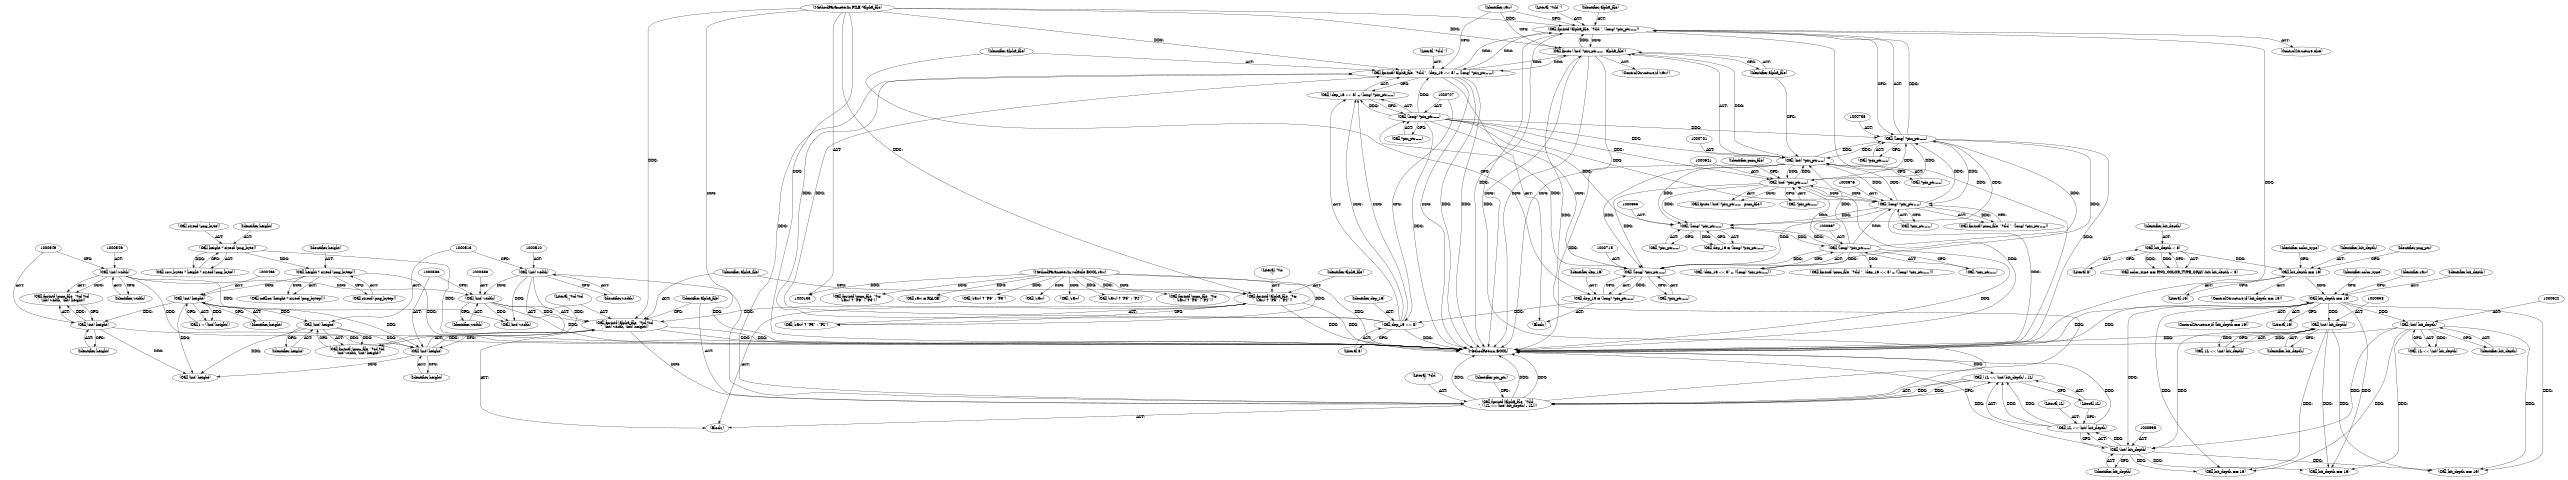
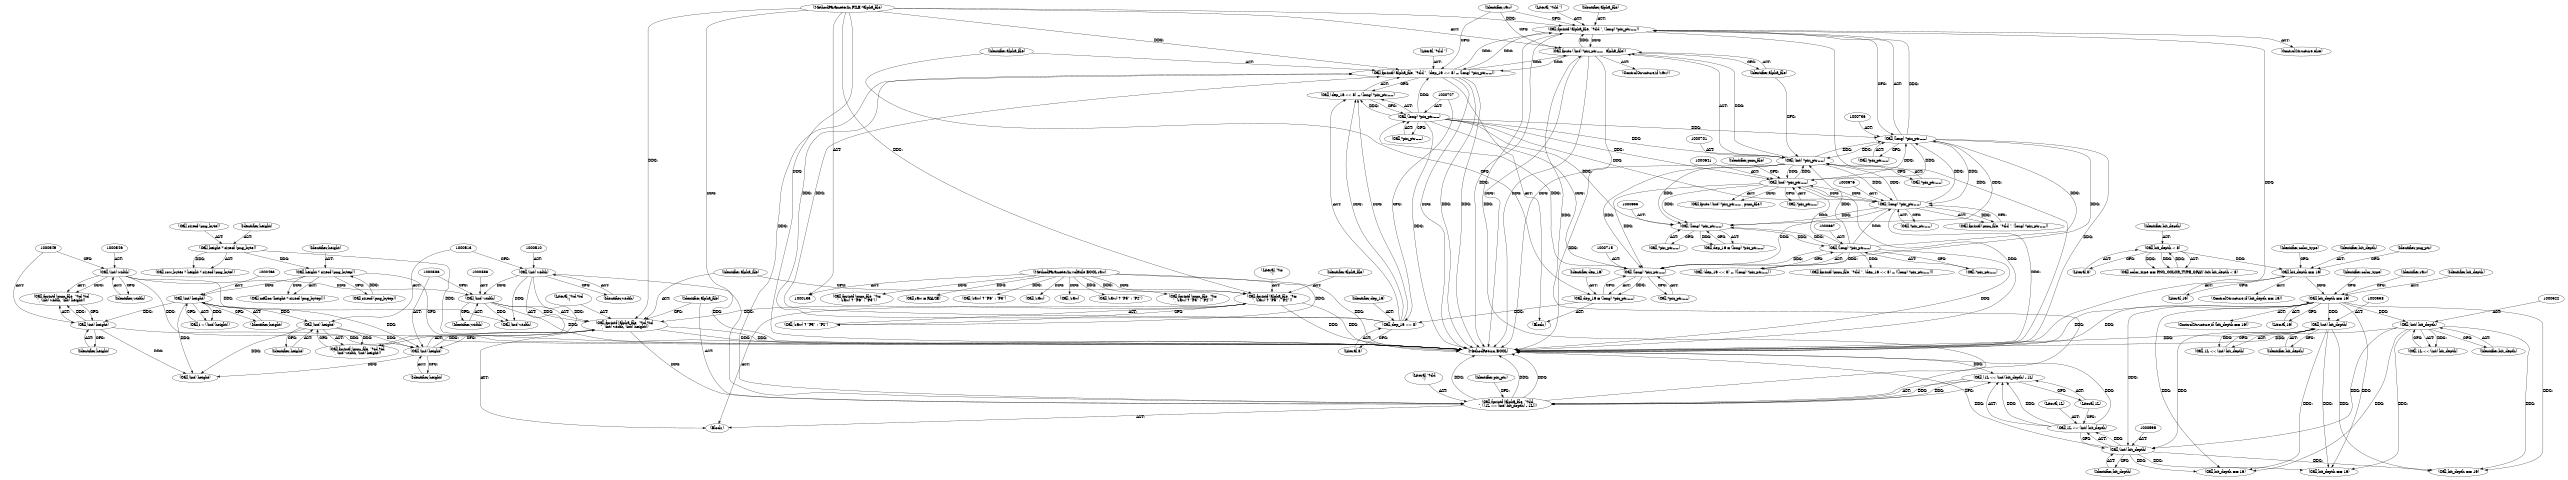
  digraph {
    n1 [label="(Call,fprintf (alpha_file, \"%ld \", (long) *pix_ptr++))"]
    n2 [label="(Call,fputc ((int) *pix_ptr++ , alpha_file))"]
    n3 [label="(Call,(long) *pix_ptr++)"]
    n4 [label="(Call,fprintf (alpha_file, \"%ld \", (dep_16 << 8) + (long) *pix_ptr++))"]
    n5 [label="(ControlStructure,else)"]
    n6 [label="(MethodReturn,BOOL)"]
    n7 [label="(Identifier,alpha_file)"]
    n8 [label="(ControlStructure,if (raw))"]
    n9 [label="(Call,(int) *pix_ptr++)"]
    n10 [label="(Call,(long) *pix_ptr++)"]
    n11 [label="(Call,(long) *pix_ptr++)"]
    n12 [label="(Call,(long) *pix_ptr++)"]
    n13 [label="(Call,(int) *pix_ptr++)"]
    n14 [label="(Call,*pix_ptr++)"]
    n15 [label="(Call,(dep_16 << 8) + (long) *pix_ptr++)"]
    n16 [label="(Block,)"]
    n17 [label="(Call,(1L << (int) bit_depth) - 1L)"]
    n18 [label="(Call,fprintf (alpha_file, \"%ld\n\", ((1L << (int) bit_depth) - 1L)))"]
    n19 [label="(Block,)"]
    n20 [label="(Literal,1L)"]
    n21 [label="(Call,fprintf (alpha_file, \"%d %d\n\", (int) width, (int) height))"]
    n22 [label="(Call,(int) height)"]
    n23 [label="(Identifier,height)"]
    n24 [label="(Call,(int) height)"]
    n25 [label="(Call,fprintf (alpha_file, \"%s\n\", (raw) ? \"P5\" : \"P2\"))"]
    n26 [label="(Call,(raw) ? \"P5\" : \"P2\")"]
    n27 [label="(MethodParameterIn,FILE *alpha_file)"]
    1000135
    n29 [label="(MethodParameterIn,volatile BOOL raw)"]
    n30 [label="(Call,!raw)"]
    n31 [label="(Call,!raw)"]
    n32 [label="(Call,(raw) ? \"P5\" : \"P2\")"]
    n33 [label="(Call,fprintf (pnm_file, \"%s\n\", (raw) ? \"P5\" : \"P2\"))"]
    n34 [label="(Call,fprintf (pnm_file, \"%s\n\", (raw) ? \"P6\" : \"P3\"))"]
    n35 [label="(Call,raw = FALSE)"]
    n36 [label="(Call,(raw) ? \"P6\" : \"P3\")"]
    n37 [label="(Call,(int) width)"]
    n38 [label="(Identifier,width)"]
    n39 [label="(Call,(int) width)"]
    n40 [label="(Call,(int) width)"]
    n41 [label="(Call,fprintf (pnm_file, \"%d %d\n\", (int) width, (int) height))"]
    n42 [label="(Identifier,width)"]
    n43 [label="(Call,(int) height)"]
    n44 [label="(Call,(int) width)"]
    n45 [label="(Identifier,width)"]
    n46 [label="(Call,fprintf (pnm_file, \"%d %d\n\", (int) width, (int) height))"]
    n47 [label="(Call,(int) height)"]
    n48 [label="(Identifier,height)"]
    n49 [label="(Call,(int) height)"]
    n50 [label="(Identifier,height)"]
    n51 [label="(Call,i < ((int) height))"]
    n52 [label="(Identifier,height)"]
    n53 [label="(Call,height * sizeof (png_bytep))"]
    n54 [label="(Call,malloc (height * sizeof (png_bytep)))"]
    n55 [label="(Call,sizeof (png_bytep))"]
    n56 [label="(Call,height * sizeof (png_byte))"]
    n57 [label="(Call,row_bytes * height * sizeof (png_byte))"]
    n58 [label="(Call,sizeof (png_byte))"]
    n59 [label="(Call,1L << (int) bit_depth)"]
    n60 [label="(Call,(int) bit_depth)"]
    n61 [label="(Call,bit_depth == 16)"]
    n62 [label="(Call,bit_depth == 16)"]
    n63 [label="(Call,bit_depth == 16)"]
    n64 [label="(Identifier,bit_depth)"]
    n65 [label="(Call,bit_depth == 16)"]
    n66 [label="(Call,(int) bit_depth)"]
    n67 [label="(Call,(int) bit_depth)"]
    n68 [label="(ControlStructure,if (bit_depth == 16))"]
    n69 [label="(Literal,16)"]
    n70 [label="(Call,1L << (int) bit_depth)"]
    n71 [label="(Identifier,bit_depth)"]
    n72 [label="(Call,1L << (int) bit_depth)"]
    n73 [label="(Identifier,bit_depth)"]
    n74 [label="(Call,bit_depth == 16)"]
    n75 [label="(Literal,16)"]
    n76 [label="(ControlStructure,if (bit_depth == 16))"]
    n77 [label="(Call,bit_depth < 8)"]
    n78 [label="(Literal,8)"]
    n79 [label="(Call,color_type == PNG_COLOR_TYPE_GRAY && bit_depth < 8)"]
    n80 [label="(Call,*pix_ptr++)"]
    n81 [label="(Call,fprintf (pnm_file, \"%ld \", (long) *pix_ptr++))"]
    n82 [label="(Call,*pix_ptr++)"]
    n83 [label="(Call,(long) *pix_ptr++)"]
    n84 [label="(Call,*pix_ptr++)"]
    n85 [label="(Call,dep_16 = (long) *pix_ptr++)"]
    n86 [label="(Call,(long) *pix_ptr++)"]
    n87 [label="(Call,dep_16 = (long) *pix_ptr++)"]
    n88 [label="(Call,*pix_ptr++)"]
    n89 [label="(Call,fputc ((int) *pix_ptr++ , pnm_file))"]
    n90 [label="(Call,*pix_ptr++)"]
    n91 [label="(Call,fprintf (pnm_file, \"%ld \", (dep_16 << 8) + ((long) *pix_ptr++)))"]
    n92 [label="(Call,*pix_ptr++)"]
    n93 [label="(Call,(dep_16 << 8) + ((long) *pix_ptr++))"]
    n94 [label="(Call,*pix_ptr++)"]
    n95 [label="(Call,dep_16 << 8)"]
    n96 [label="(Literal,8)"]
    n97 [label="(Identifier,bit_depth)"]
    n98 [label="(Literal,\"%ld\n\")"]
    n99 [label="(Identifier,alpha_file)"]
    n100 [label="(Identifier,dep_16)"]
    n101 [label="(Literal,\"%ld \")"]
    n102 [label="(Identifier,raw)"]
    n103 [label="(Identifier,png_ptr)"]
    n104 [label="(Identifier,pnm_file)"]
    n105 [label="(Literal,\"%d %d\n\")"]
    n106 [label="(Identifier,alpha_file)"]
    n107 [label="(Literal,1L)"]
    n108 [label="(Identifier,alpha_file)"]
    n109 [label="(Identifier,height)"]
    n110 [label="(Identifier,height)"]
    n111 [label="(Identifier,alpha_file)"]
    n112 [label="(Identifier,bit_depth)"]
    n113 [label="(Identifier,pix_ptr)"]
    n114 [label="(Identifier,dep_16)"]
    n115 [label="(Identifier,color_type)"]
    n116 [label="(Literal,\"%ld \")"]
    n117 [label="(Identifier,color_type)"]
    n118 [label="(Literal,\"%s\n\")"]
    n119 [label="(Identifier,alpha_file)"]
    n120 [label="(Identifier,raw)"]
    n121 [label="(Identifier,bit_depth)"]
    1000583
    1000586
    1000510
    1000513
    1000546
    1000549
    1000463
    1000595
    1000558
    1000522
    1000701
    1000676
    1000667
    1000655
    1000736
    1000727
    1000715
    1000641
    n1 -> n2 [label="DDG: "]
    n1 -> n3 [label="CFG: "]
    n1 -> n4 [label="DDG: "]
    n1 -> n5 [label="AST: "]
    n1 -> n6 [label="DDG: "]
    n1 -> n6 [label="DDG: "]
    n1 -> n6 [label="DDG: "]
    n2 -> n1 [label="DDG: "]
    n2 -> n4 [label="DDG: "]
    n2 -> n6 [label="DDG: "]
    n2 -> n6 [label="DDG: "]
    n2 -> n6 [label="DDG: "]
    n2 -> n7 [label="CFG: "]
    n2 -> n8 [label="AST: "]
    n3 -> n1 [label="AST: "]
    n3 -> n1 [label="DDG: "]
    n3 -> n6 [label="DDG: "]
    n3 -> n9 [label="DDG: "]
    n3 -> n10 [label="DDG: "]
    n3 -> n11 [label="DDG: "]
    n3 -> n12 [label="DDG: "]
    n3 -> n13 [label="DDG: "]
    n3 -> n14 [label="CFG: "]
    n4 -> n1 [label="DDG: "]
    n4 -> n2 [label="DDG: "]
    n4 -> n6 [label="DDG: "]
    n4 -> n6 [label="DDG: "]
    n4 -> n6 [label="DDG: "]
    n4 -> n15 [label="CFG: "]
    n4 -> n16 [label="AST: "]
    n6 -> n17 [label="DDG: "]
    n7 -> n2 [label="AST: "]
    n7 -> n9 [label="CFG: "]
    n9 -> n2 [label="AST: "]
    n9 -> n2 [label="DDG: "]
    n9 -> n3 [label="DDG: "]
    n9 -> n6 [label="DDG: "]
    n9 -> n10 [label="DDG: "]
    n9 -> n11 [label="DDG: "]
    n9 -> n12 [label="DDG: "]
    n9 -> n13 [label="DDG: "]
    n9 -> n80 [label="CFG: "]
    n10 -> n3 [label="DDG: "]
    n10 -> n6 [label="DDG: "]
    n10 -> n9 [label="DDG: "]
    n10 -> n11 [label="DDG: "]
    n10 -> n12 [label="DDG: "]
    n10 -> n13 [label="DDG: "]
    n10 -> n81 [label="AST: "]
    n10 -> n81 [label="DDG: "]
    n10 -> n82 [label="CFG: "]
    n11 -> n83 [label="DDG: "]
    n11 -> n84 [label="CFG: "]
    n11 -> n85 [label="AST: "]
    n11 -> n85 [label="DDG: "]
    n12 -> n86 [label="DDG: "]
    n12 -> n87 [label="AST: "]
    n12 -> n87 [label="DDG: "]
    n12 -> n88 [label="CFG: "]
    n13 -> n3 [label="DDG: "]
    n13 -> n6 [label="DDG: "]
    n13 -> n9 [label="DDG: "]
    n13 -> n10 [label="DDG: "]
    n13 -> n11 [label="DDG: "]
    n13 -> n12 [label="DDG: "]
    n13 -> n89 [label="AST: "]
    n13 -> n89 [label="DDG: "]
    n13 -> n90 [label="CFG: "]
    n14 -> n3 [label="AST: "]
    n15 -> n4 [label="AST: "]
    n15 -> n86 [label="CFG: "]
    n17 -> n18 [label="AST: "]
    n17 -> n18 [label="DDG: "]
    n17 -> n18 [label="DDG: "]
    n17 -> n20 [label="CFG: "]
    n18 -> n1 [label="DDG: "]
    n18 -> n2 [label="DDG: "]
    n18 -> n4 [label="DDG: "]
    n18 -> n6 [label="DDG: "]
    n18 -> n6 [label="DDG: "]
    n18 -> n6 [label="DDG: "]
    n18 -> n17 [label="CFG: "]
    n18 -> n19 [label="AST: "]
    n20 -> n17 [label="AST: "]
    n20 -> n59 [label="CFG: "]
    n21 -> n6 [label="DDG: "]
    n21 -> n6 [label="DDG: "]
    n21 -> n18 [label="DDG: "]
    n21 -> n19 [label="AST: "]
    n21 -> n22 [label="CFG: "]
    n22 -> n21 [label="AST: "]
    n22 -> n21 [label="DDG: "]
    n22 -> n23 [label="CFG: "]
    n22 -> n24 [label="DDG: "]
    n23 -> n22 [label="AST: "]
    n25 -> n6 [label="DDG: "]
    n25 -> n6 [label="DDG: "]
    n25 -> n19 [label="AST: "]
    n25 -> n21 [label="DDG: "]
    n25 -> n26 [label="CFG: "]
    n26 -> n25 [label="AST: "]
    n27 -> n1 [label="DDG: "]
-   n27 -> n2 [label="DDG: "]
+   n27 -> n2 [label="AST: "]
    n27 -> n4 [label="DDG: "]
    n27 -> n6 [label="DDG: "]
    n27 -> n18 [label="DDG: "]
    n27 -> n21 [label="DDG: "]
    n27 -> n25 [label="DDG: "]
    n27 -> 1000135 [label="AST: "]
    n29 -> n6 [label="DDG: "]
    n29 -> n25 [label="DDG: "]
    n29 -> n26 [label="DDG: "]
-   n29 -> 1000135 [label="DDG: "]
+   n29 -> 1000135 [label="AST: "]
    n29 -> n30 [label="DDG: "]
    n29 -> n31 [label="DDG: "]
    n29 -> n32 [label="DDG: "]
    n29 -> n33 [label="DDG: "]
    n29 -> n34 [label="DDG: "]
    n29 -> n35 [label="DDG: "]
    n29 -> n36 [label="DDG: "]
    n37 -> n6 [label="DDG: "]
    n37 -> n21 [label="AST: "]
    n37 -> n21 [label="DDG: "]
    n37 -> n38 [label="CFG: "]
    n37 -> n39 [label="DDG: "]
    n38 -> n37 [label="AST: "]
    n40 -> n6 [label="DDG: "]
    n40 -> n37 [label="DDG: "]
    n40 -> n39 [label="DDG: "]
    n40 -> n41 [label="AST: "]
    n40 -> n41 [label="DDG: "]
    n40 -> n42 [label="CFG: "]
    n41 -> n43 [label="CFG: "]
    n42 -> n40 [label="AST: "]
    n43 -> n22 [label="DDG: "]
    n43 -> n24 [label="DDG: "]
    n43 -> n41 [label="AST: "]
    n43 -> n41 [label="DDG: "]
    n43 -> n52 [label="CFG: "]
    n44 -> n6 [label="DDG: "]
    n44 -> n37 [label="DDG: "]
    n44 -> n39 [label="DDG: "]
    n44 -> n45 [label="CFG: "]
    n44 -> n46 [label="AST: "]
    n44 -> n46 [label="DDG: "]
    n45 -> n44 [label="AST: "]
    n46 -> n47 [label="CFG: "]
    n47 -> n22 [label="DDG: "]
    n47 -> n24 [label="DDG: "]
    n47 -> n46 [label="AST: "]
    n47 -> n46 [label="DDG: "]
    n47 -> n48 [label="CFG: "]
    n48 -> n47 [label="AST: "]
    n49 -> n22 [label="DDG: "]
    n49 -> n24 [label="DDG: "]
    n49 -> n43 [label="DDG: "]
    n49 -> n47 [label="DDG: "]
    n49 -> n50 [label="CFG: "]
    n49 -> n51 [label="AST: "]
    n49 -> n51 [label="DDG: "]
    n50 -> n49 [label="AST: "]
    n51 -> n49 [label="CFG: "]
    n52 -> n43 [label="AST: "]
-   n53 -> n6 [label="DDG: "]
+   n53 -> n6 [label="CFG: "]
    n53 -> n49 [label="DDG: "]
    n53 -> n54 [label="AST: "]
    n53 -> n54 [label="DDG: "]
    n53 -> n55 [label="CFG: "]
-   n55 -> n53 [label="AST: "]
+   n55 -> n53 [label="DDG: "]
    n56 -> n6 [label="DDG: "]
    n56 -> n53 [label="DDG: "]
    n56 -> n57 [label="AST: "]
    n56 -> n57 [label="DDG: "]
-   n57 -> n56 [label="CFG: "]
    n58 -> n56 [label="AST: "]
    n59 -> n6 [label="DDG: "]
    n59 -> n17 [label="AST: "]
    n59 -> n17 [label="DDG: "]
    n59 -> n17 [label="DDG: "]
    n59 -> n60 [label="CFG: "]
    n60 -> n6 [label="DDG: "]
    n60 -> n59 [label="AST: "]
    n60 -> n59 [label="DDG: "]
    n60 -> n61 [label="DDG: "]
    n60 -> n62 [label="DDG: "]
    n60 -> n63 [label="DDG: "]
    n60 -> n64 [label="CFG: "]
    n64 -> n60 [label="AST: "]
    n65 -> n6 [label="DDG: "]
    n65 -> n6 [label="DDG: "]
    n65 -> n60 [label="DDG: "]
    n65 -> n61 [label="DDG: "]
    n65 -> n62 [label="DDG: "]
    n65 -> n63 [label="DDG: "]
    n65 -> n66 [label="DDG: "]
    n65 -> n67 [label="DDG: "]
    n65 -> n68 [label="AST: "]
    n65 -> n69 [label="CFG: "]
    n66 -> n6 [label="DDG: "]
    n66 -> n60 [label="DDG: "]
    n66 -> n61 [label="DDG: "]
    n66 -> n62 [label="DDG: "]
    n66 -> n63 [label="DDG: "]
    n66 -> n70 [label="AST: "]
    n66 -> n70 [label="DDG: "]
    n66 -> n71 [label="CFG: "]
    n67 -> n6 [label="DDG: "]
    n67 -> n60 [label="DDG: "]
    n67 -> n61 [label="DDG: "]
    n67 -> n62 [label="DDG: "]
    n67 -> n63 [label="DDG: "]
    n67 -> n72 [label="AST: "]
    n67 -> n72 [label="DDG: "]
    n67 -> n73 [label="CFG: "]
    n69 -> n65 [label="AST: "]
    n70 -> n66 [label="CFG: "]
    n71 -> n66 [label="AST: "]
    n72 -> n67 [label="CFG: "]
    n73 -> n67 [label="AST: "]
    n74 -> n65 [label="DDG: "]
    n74 -> n75 [label="CFG: "]
    n74 -> n76 [label="AST: "]
    n75 -> n74 [label="AST: "]
    n77 -> n74 [label="DDG: "]
    n77 -> n78 [label="CFG: "]
    n77 -> n79 [label="AST: "]
    n77 -> n79 [label="DDG: "]
    n77 -> n79 [label="DDG: "]
    n78 -> n77 [label="AST: "]
-   n79 -> n77 [label="CFG: "]
+   n79 -> n77 [label="DDG: "]
    n80 -> n9 [label="AST: "]
    n81 -> n10 [label="CFG: "]
    n82 -> n10 [label="AST: "]
    n83 -> n3 [label="DDG: "]
    n83 -> n6 [label="DDG: "]
    n83 -> n9 [label="DDG: "]
    n83 -> n10 [label="DDG: "]
    n83 -> n11 [label="DDG: "]
    n83 -> n12 [label="DDG: "]
    n83 -> n13 [label="DDG: "]
    n83 -> n91 [label="DDG: "]
    n83 -> n92 [label="CFG: "]
    n83 -> n93 [label="AST: "]
    n83 -> n93 [label="DDG: "]
    n84 -> n11 [label="AST: "]
    n85 -> n11 [label="CFG: "]
    n86 -> n3 [label="DDG: "]
    n86 -> n4 [label="DDG: "]
    n86 -> n6 [label="DDG: "]
    n86 -> n9 [label="DDG: "]
    n86 -> n10 [label="DDG: "]
    n86 -> n11 [label="DDG: "]
    n86 -> n12 [label="DDG: "]
    n86 -> n13 [label="DDG: "]
    n86 -> n15 [label="AST: "]
    n86 -> n15 [label="DDG: "]
    n86 -> n94 [label="CFG: "]
    n87 -> n12 [label="CFG: "]
    n87 -> n16 [label="AST: "]
    n87 -> n95 [label="DDG: "]
    n88 -> n12 [label="AST: "]
    n90 -> n13 [label="AST: "]
    n92 -> n83 [label="AST: "]
    n93 -> n83 [label="CFG: "]
    n94 -> n86 [label="AST: "]
    n95 -> n4 [label="DDG: "]
    n95 -> n4 [label="DDG: "]
-   n95 -> n6 [label="DDG: "]
    n95 -> n15 [label="AST: "]
    n95 -> n15 [label="DDG: "]
    n95 -> n15 [label="DDG: "]
    n95 -> n96 [label="CFG: "]
    n96 -> n95 [label="AST: "]
    n97 -> n77 [label="AST: "]
    n98 -> n18 [label="AST: "]
    n99 -> n25 [label="AST: "]
    n100 -> n87 [label="AST: "]
    n101 -> n1 [label="AST: "]
    n102 -> n65 [label="CFG: "]
    n103 -> n74 [label="CFG: "]
    n104 -> n13 [label="CFG: "]
    n105 -> n21 [label="AST: "]
    n106 -> n1 [label="AST: "]
    n107 -> n59 [label="AST: "]
    n108 -> n18 [label="AST: "]
    n108 -> n21 [label="CFG: "]
    n109 -> n53 [label="AST: "]
    n110 -> n56 [label="AST: "]
    n111 -> n21 [label="AST: "]
    n111 -> n25 [label="CFG: "]
    n112 -> n65 [label="AST: "]
    n113 -> n18 [label="CFG: "]
    n114 -> n95 [label="AST: "]
    n115 -> n74 [label="CFG: "]
    n116 -> n4 [label="AST: "]
    n117 -> n65 [label="CFG: "]
    n118 -> n25 [label="AST: "]
    n119 -> n4 [label="AST: "]
    n119 -> n87 [label="CFG: "]
    n120 -> n1 [label="CFG: "]
    n120 -> n2 [label="CFG: "]
    n120 -> n4 [label="CFG: "]
    n121 -> n74 [label="AST: "]
    1000583 -> n37 [label="AST: "]
    1000586 -> n22 [label="AST: "]
    1000586 -> n37 [label="CFG: "]
    1000510 -> n40 [label="AST: "]
    1000513 -> n40 [label="CFG: "]
    1000513 -> n43 [label="AST: "]
    1000546 -> n44 [label="AST: "]
    1000549 -> n44 [label="CFG: "]
    1000549 -> n47 [label="AST: "]
    1000463 -> n49 [label="AST: "]
    1000595 -> n60 [label="AST: "]
    1000558 -> n66 [label="AST: "]
    1000522 -> n67 [label="AST: "]
    1000701 -> n9 [label="AST: "]
    1000676 -> n10 [label="AST: "]
    1000667 -> n83 [label="AST: "]
    1000655 -> n11 [label="AST: "]
    1000736 -> n3 [label="AST: "]
    1000727 -> n86 [label="AST: "]
    1000727 -> n95 [label="CFG: "]
    1000715 -> n12 [label="AST: "]
    1000641 -> n13 [label="AST: "]
  }
